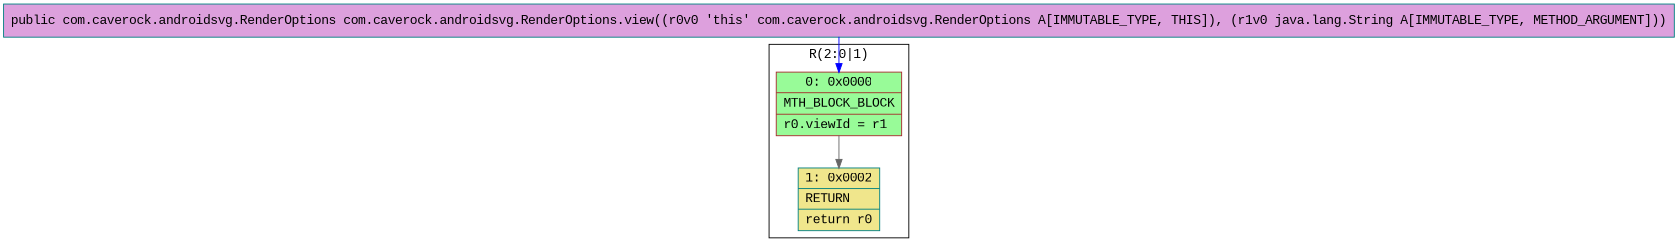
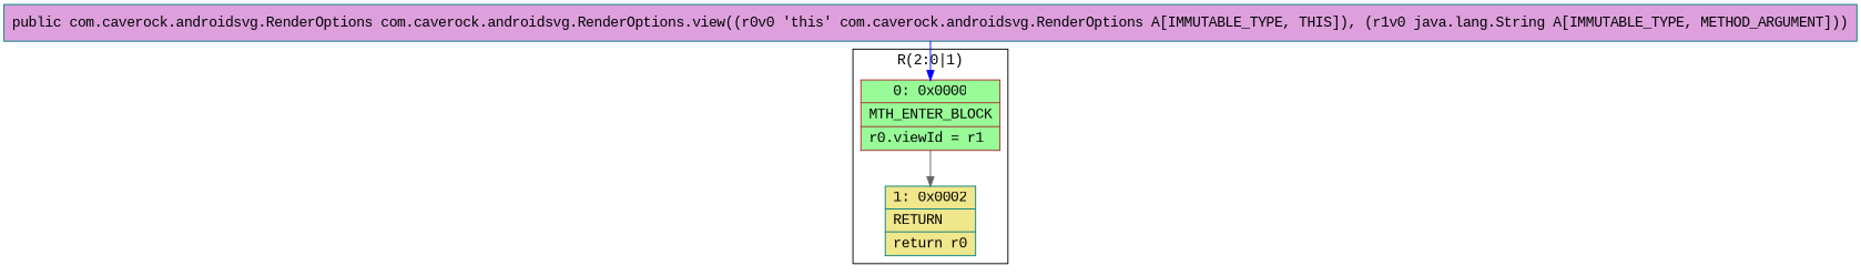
  digraph {
    fontname="Liberation Mono"
    node [color=teal shape=record style=filled fontname="Liberation Mono"]
    edge [fontname="Liberation Mono"]
-   n1 [color=brown label="{0\:\ 0x0000|MTH_BLOCK_BLOCK\l|r0.viewId = r1\l}" fillcolor=palegreen]
+   n1 [color=brown label="{0\:\ 0x0000|MTH_ENTER_BLOCK\l|r0.viewId = r1\l}" fillcolor=palegreen]
    n2 [label="{1\:\ 0x0002|RETURN\l|return r0\l}" fillcolor=khaki]
    n3 [label="{public com.caverock.androidsvg.RenderOptions com.caverock.androidsvg.RenderOptions.view((r0v0 'this' com.caverock.androidsvg.RenderOptions A[IMMUTABLE_TYPE, THIS]), (r1v0 java.lang.String A[IMMUTABLE_TYPE, METHOD_ARGUMENT])) }" fillcolor=plum]
    subgraph cluster_1 {
      label="R(2:0|1)"
      n1
      n2
    }
    n1 -> n2 [color=gray40]
    n3 -> n1 [color=blue]
  }
